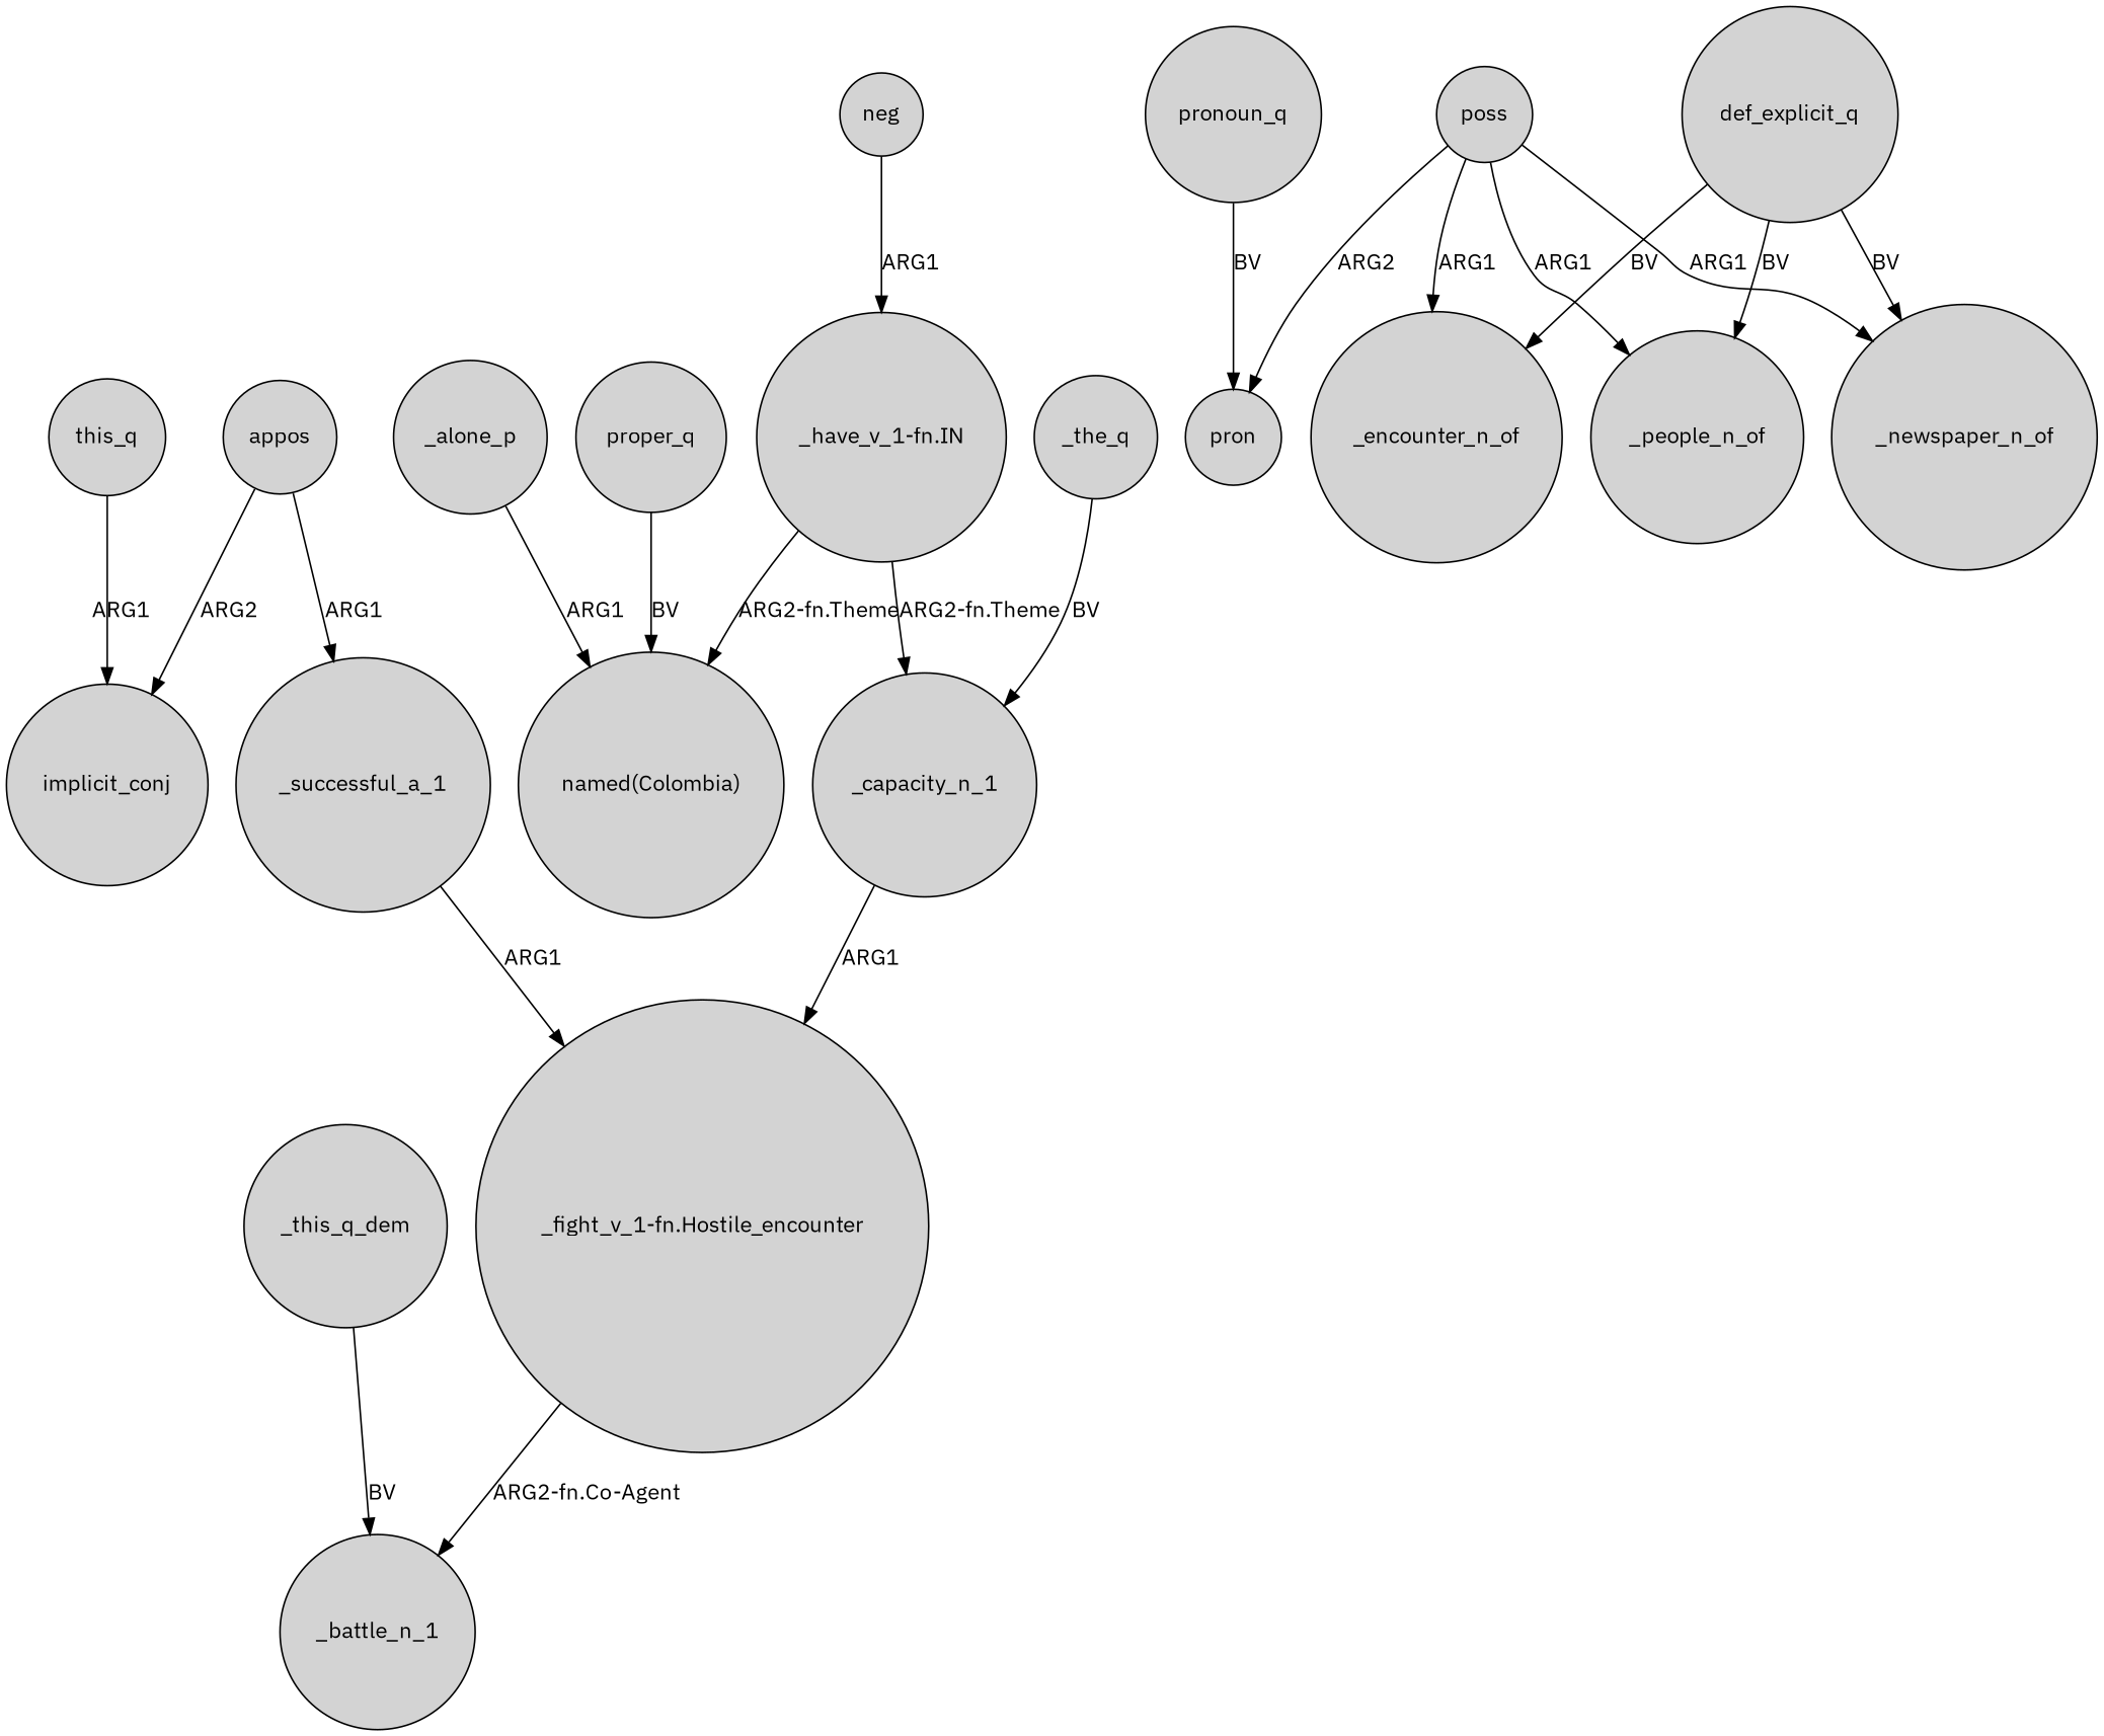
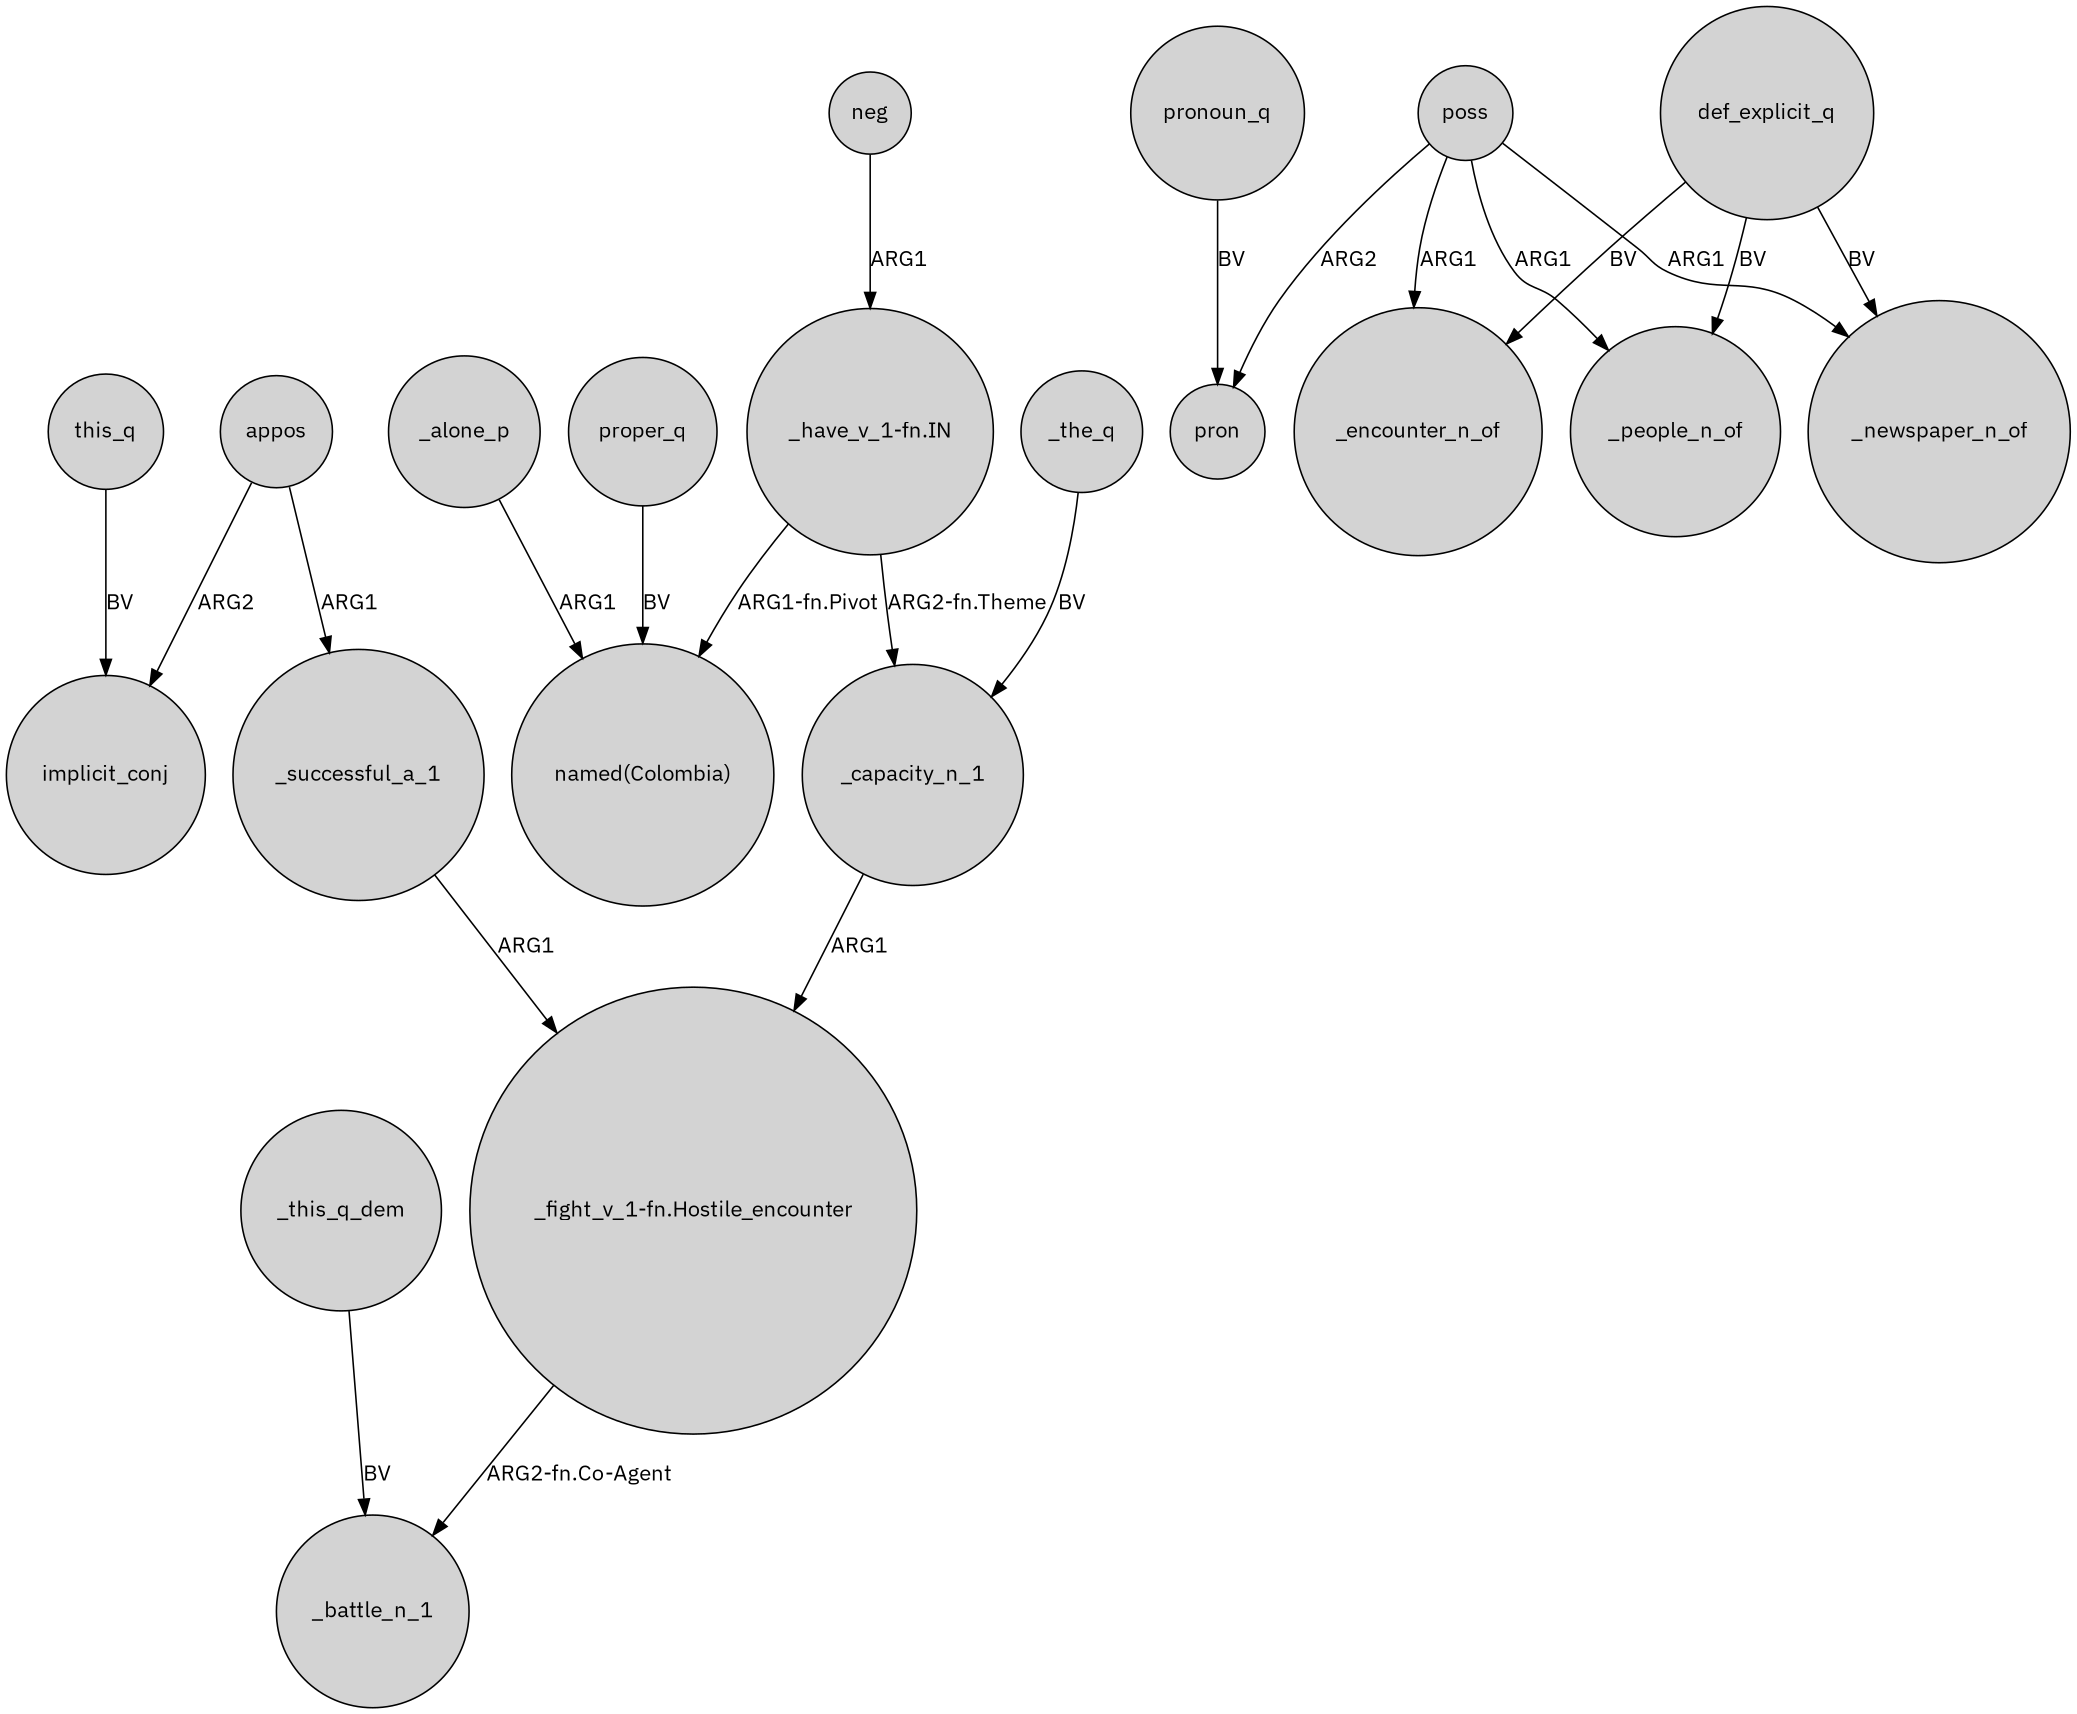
  digraph {
    fontname="IBM Plex Sans"
    node [fontname="IBM Plex Sans" shape=circle style=filled]
    edge [fontname="IBM Plex Sans"]
    _capacity_n_1
    "_fight_v_1-fn.Hostile_encounter"
    _battle_n_1
    _alone_p
    "named(Colombia)"
    poss
    pron
    n8 [label=_encounter_n_of]
    _people_n_of
    _newspaper_n_of
    neg
    "_have_v_1-fn.IN"
    _the_q
    appos
    implicit_conj
    _successful_a_1
    _this_q_dem
    n18 [label=this_q]
    def_explicit_q
    pronoun_q
    proper_q
    _capacity_n_1 -> "_fight_v_1-fn.Hostile_encounter" [label=ARG1]
    "_fight_v_1-fn.Hostile_encounter" -> _battle_n_1 [label="ARG2-fn.Co-Agent"]
    _alone_p -> "named(Colombia)" [label=ARG1]
    poss -> pron [label=ARG2]
    poss -> n8 [label=ARG1]
    poss -> _people_n_of [label=ARG1]
    poss -> _newspaper_n_of [label=ARG1]
    neg -> "_have_v_1-fn.IN" [label=ARG1]
    "_have_v_1-fn.IN" -> _capacity_n_1 [label="ARG2-fn.Theme"]
-   "_have_v_1-fn.IN" -> "named(Colombia)" [label="ARG2-fn.Theme"]
+   "_have_v_1-fn.IN" -> "named(Colombia)" [label="ARG1-fn.Pivot"]
    _the_q -> _capacity_n_1 [label=BV]
    appos -> implicit_conj [label=ARG2]
    appos -> _successful_a_1 [label=ARG1]
    _successful_a_1 -> "_fight_v_1-fn.Hostile_encounter" [label=ARG1]
    _this_q_dem -> _battle_n_1 [label=BV]
-   n18 -> implicit_conj [label=ARG1]
+   n18 -> implicit_conj [label=BV]
    def_explicit_q -> n8 [label=BV]
    def_explicit_q -> _people_n_of [label=BV]
    def_explicit_q -> _newspaper_n_of [label=BV]
    pronoun_q -> pron [label=BV]
    proper_q -> "named(Colombia)" [label=BV]
  }
